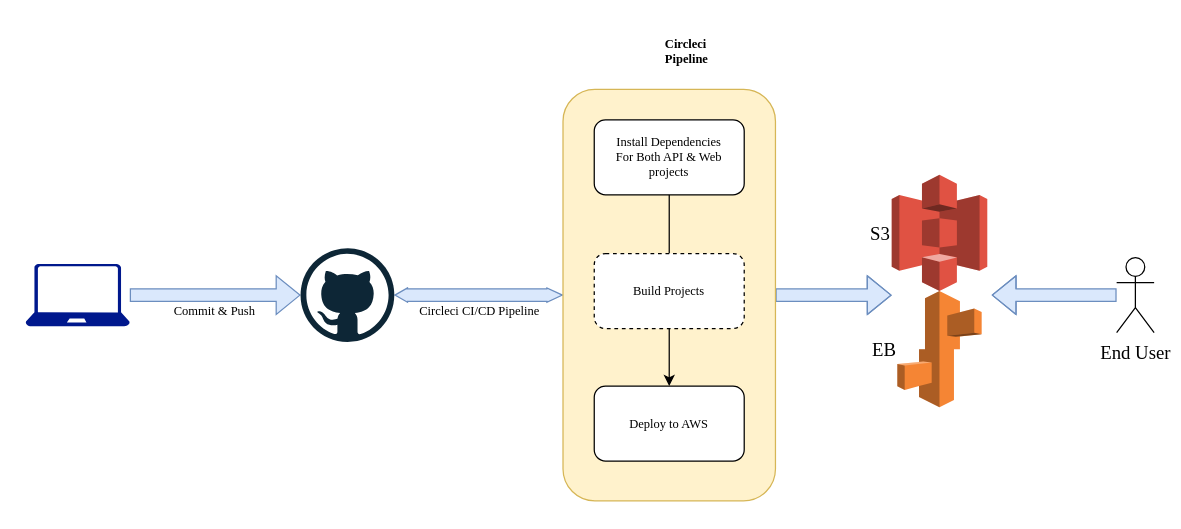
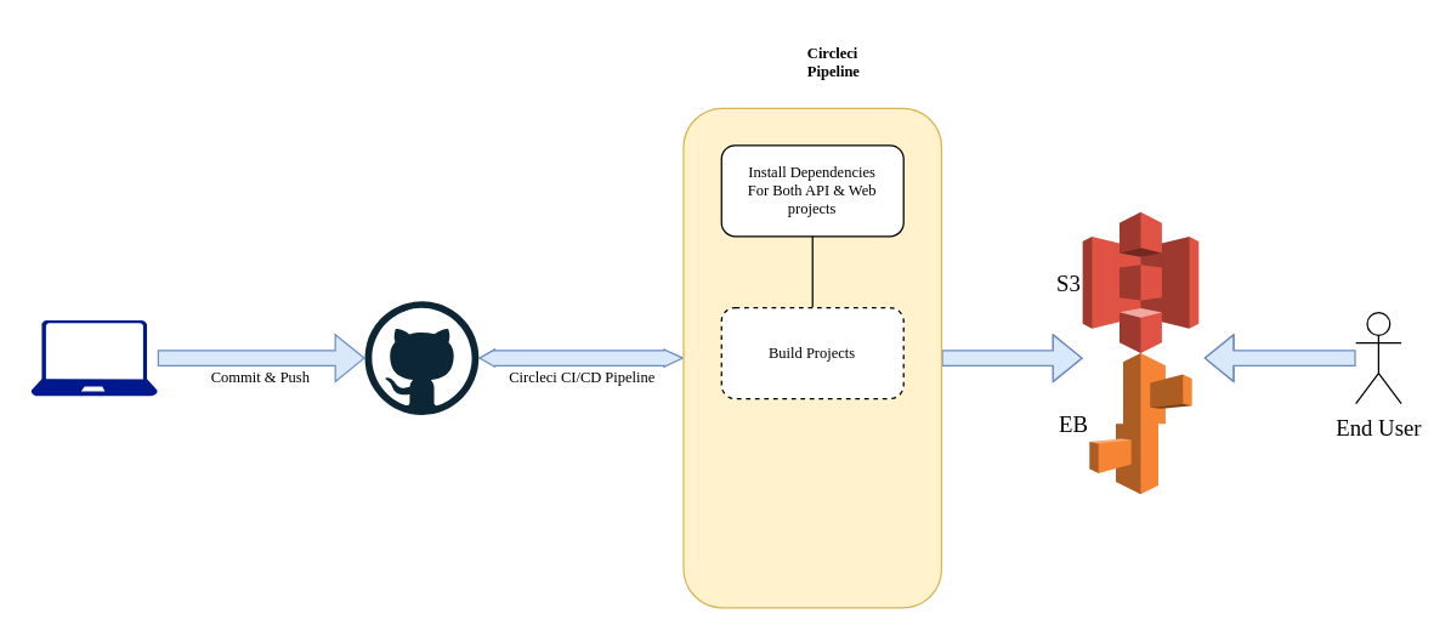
  <mxCell id="0" />
  <mxCell id="1" parent="0" />
  <mxCell id="2" value="Commit &amp;amp; Push" style="edgeStyle=orthogonalEdgeStyle;rounded=0;orthogonalLoop=1;jettySize=auto;html=1;shape=flexArrow;fillColor=#dae8fc;strokeColor=#6c8ebf;verticalAlign=top;fontFamily=Tahoma;fontSize=10;" parent="1" source="3" target="5" edge="1"><mxGeometry relative="1" as="geometry" /></mxCell>
  <mxCell id="3" value="" style="sketch=0;aspect=fixed;pointerEvents=1;shadow=0;dashed=0;html=1;strokeColor=none;labelPosition=center;verticalLabelPosition=bottom;verticalAlign=top;align=center;fillColor=#00188D;shape=mxgraph.azure.laptop" parent="1" vertex="1"><mxGeometry x="20" y="210.5" width="83.33" height="50" as="geometry" /></mxCell>
  <mxCell id="4" value="Circleci CI/CD Pipeline" style="edgeStyle=orthogonalEdgeStyle;shape=flexArrow;rounded=0;orthogonalLoop=1;jettySize=auto;html=1;entryX=0;entryY=0.5;entryDx=0;entryDy=0;fontFamily=Tahoma;fillColor=#dae8fc;strokeColor=#6C8EBF;verticalAlign=top;labelPosition=center;verticalLabelPosition=middle;align=center;horizontal=1;fontSize=10;strokeWidth=1;targetPerimeterSpacing=0;endWidth=0.48;endSize=3.798;startArrow=block;startWidth=0.48;startSize=3.023;" parent="1" edge="1"><mxGeometry relative="1" as="geometry"><mxPoint x="315" y="235.5" as="sourcePoint" /><mxPoint x="450" y="235.5" as="targetPoint" /></mxGeometry></mxCell>
  <mxCell id="5" value="" style="dashed=0;outlineConnect=0;html=1;align=center;labelPosition=center;verticalLabelPosition=bottom;verticalAlign=top;shape=mxgraph.weblogos.github" parent="1" vertex="1"><mxGeometry x="240" y="198" width="75" height="75" as="geometry" /></mxCell>
  <mxCell id="6" style="edgeStyle=orthogonalEdgeStyle;rounded=0;orthogonalLoop=1;jettySize=auto;html=1;fontFamily=Tahoma;fontSize=15;fillColor=#dae8fc;strokeColor=#6c8ebf;shape=flexArrow;" edge="1" parent="1" source="7"><mxGeometry relative="1" as="geometry"><mxPoint x="713" y="235.505" as="targetPoint" /></mxGeometry></mxCell>
  <mxCell id="7" value="" style="rounded=1;whiteSpace=wrap;html=1;fontFamily=Tahoma;fillColor=#fff2cc;strokeColor=#d6b656;" parent="1" vertex="1"><mxGeometry x="450" y="70.88" width="170" height="329.25" as="geometry" /></mxCell>
  <mxCell id="8" value="Circleci&amp;nbsp;&lt;br&gt;Pipeline" style="text;strokeColor=none;fillColor=none;html=1;fontSize=10;fontStyle=1;verticalAlign=middle;align=left;fontFamily=Tahoma;" parent="1" vertex="1"><mxGeometry x="530" y="20.5" width="48" height="38.5" as="geometry" /></mxCell>
  <mxCell id="9" value="" style="shape=image;html=1;verticalAlign=top;verticalLabelPosition=bottom;labelBackgroundColor=#ffffff;imageAspect=0;aspect=fixed;image=https://cdn2.iconfinder.com/data/icons/css-vol-1/24/circleci-128.png;fontFamily=Tahoma;fontSize=10;" parent="1" vertex="1"><mxGeometry x="492" y="20" width="40" height="40" as="geometry" /></mxCell>
  <mxCell id="10" style="edgeStyle=orthogonalEdgeStyle;rounded=0;orthogonalLoop=1;jettySize=auto;html=1;entryX=0.5;entryY=0;entryDx=0;entryDy=0;fontFamily=Tahoma;fontSize=10;endArrow=none;" parent="1" source="11" target="13" edge="1"><mxGeometry relative="1" as="geometry" /></mxCell>
  <mxCell id="11" value="Install&amp;nbsp;Dependencies&lt;br&gt;For Both API &amp;amp; Web projects" style="rounded=1;whiteSpace=wrap;html=1;fontFamily=Tahoma;fontSize=10;" parent="1" vertex="1"><mxGeometry x="475" y="95.25" width="120" height="60" as="geometry" /></mxCell>
- <mxCell id="12" style="edgeStyle=orthogonalEdgeStyle;rounded=0;orthogonalLoop=1;jettySize=auto;html=1;entryX=0.5;entryY=0;entryDx=0;entryDy=0;fontFamily=Tahoma;fontSize=10;" edge="1" parent="1" source="13" target="14"><mxGeometry relative="1" as="geometry" /></mxCell>
  <mxCell id="13" value="Build Projects" style="whiteSpace=wrap;html=1;fontSize=10;fontFamily=Tahoma;rounded=1;dashed=1;" parent="1" vertex="1"><mxGeometry x="475" y="202.25" width="120" height="60" as="geometry" /></mxCell>
- <mxCell id="14" value="Deploy to AWS" style="whiteSpace=wrap;html=1;fontSize=10;fontFamily=Tahoma;rounded=1;" vertex="1" parent="1"><mxGeometry x="475" y="308.25" width="120" height="60" as="geometry" /></mxCell>
  <mxCell id="15" style="edgeStyle=orthogonalEdgeStyle;shape=flexArrow;rounded=0;orthogonalLoop=1;jettySize=auto;html=1;strokeColor=#6c8ebf;strokeWidth=1;fontFamily=Tahoma;fontSize=15;startArrow=none;targetPerimeterSpacing=0;fillColor=#dae8fc;startFill=0;" edge="1" parent="1" source="16"><mxGeometry relative="1" as="geometry"><mxPoint x="793" y="235.5" as="targetPoint" /></mxGeometry></mxCell>
  <mxCell id="16" value="End User" style="shape=umlActor;verticalLabelPosition=bottom;verticalAlign=top;html=1;outlineConnect=0;fontFamily=Tahoma;fontSize=15;" vertex="1" parent="1"><mxGeometry x="893" y="205.5" width="30" height="60" as="geometry" /></mxCell>
  <mxCell id="17" value="S3" style="outlineConnect=0;dashed=0;verticalLabelPosition=middle;verticalAlign=middle;align=right;html=1;shape=mxgraph.aws3.s3;fillColor=#E05243;gradientColor=none;fontFamily=Tahoma;fontSize=15;labelPosition=left;" vertex="1" parent="1"><mxGeometry x="713" y="139.25" width="76.5" height="93" as="geometry" /></mxCell>
  <mxCell id="18" value="EB" style="outlineConnect=0;dashed=0;verticalLabelPosition=middle;verticalAlign=middle;align=right;html=1;shape=mxgraph.aws3.elastic_beanstalk;fillColor=#F58534;gradientColor=none;fontFamily=Tahoma;fontSize=15;labelPosition=left;" vertex="1" parent="1"><mxGeometry x="717.5" y="232.25" width="67.5" height="93" as="geometry" /></mxCell>
